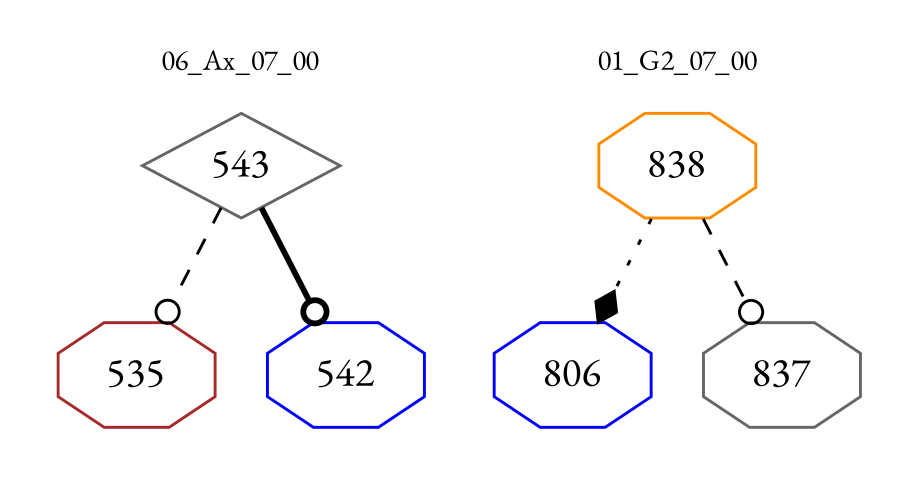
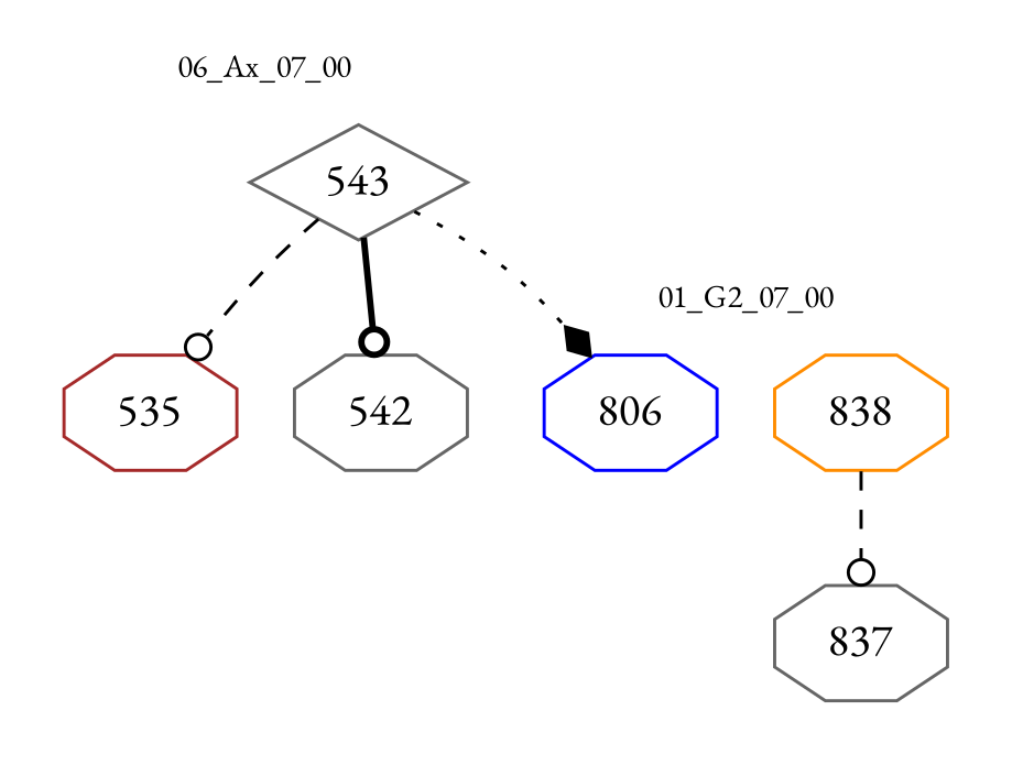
  digraph {
    fontname="EB Garamond"
    node [color=gray40 fontname="EB Garamond" shape=octagon]
    edge [arrowhead=odot color=black fontname="EB Garamond" style=dashed]
    n1 [label=543 shape=diamond]
    n2 [color=brown label=535]
-   n3 [color=blue label=542]
+   n3 [label=542]
    n4 [color=darkorange label=838]
    n5 [color=blue label=806]
    n6 [label=837]
    subgraph cluster_1 {
      color=white
      fontsize=10
      label="06_Ax_07_00"
      n1
      n2
      n3
    }
    subgraph cluster_2 {
      color=white
      fontsize=10
      label="01_G2_07_00"
      n4
      n5
      n6
    }
    n1 -> n2
    n1 -> n3 [style=bold]
-   n4 -> n5 [arrowhead=diamond style=dotted]
+   n1 -> n5 [arrowhead=diamond style=dotted]
    n4 -> n6
  }
